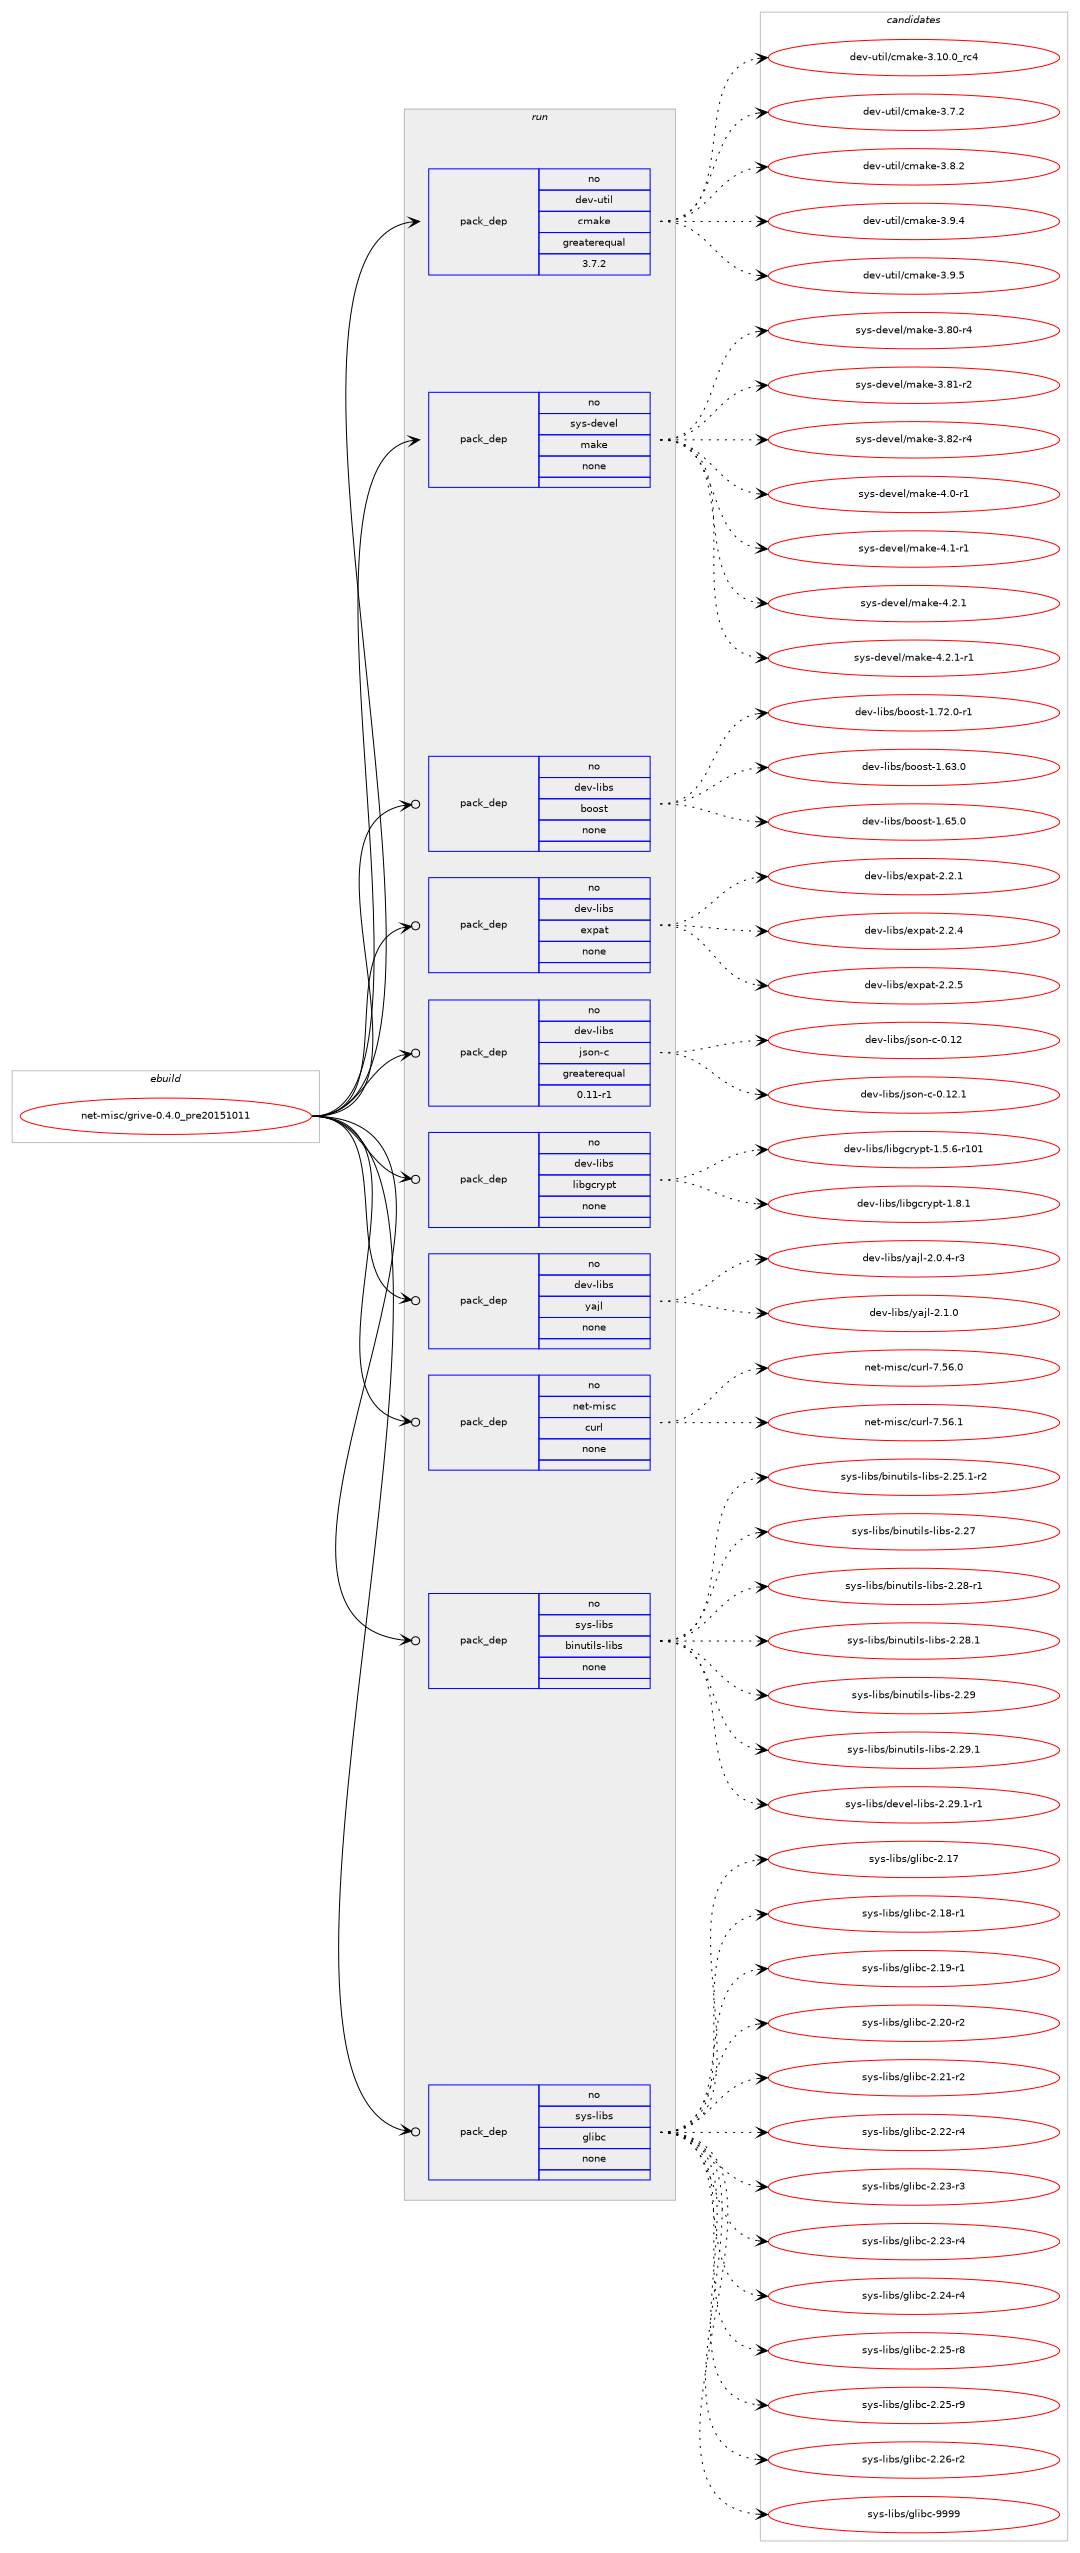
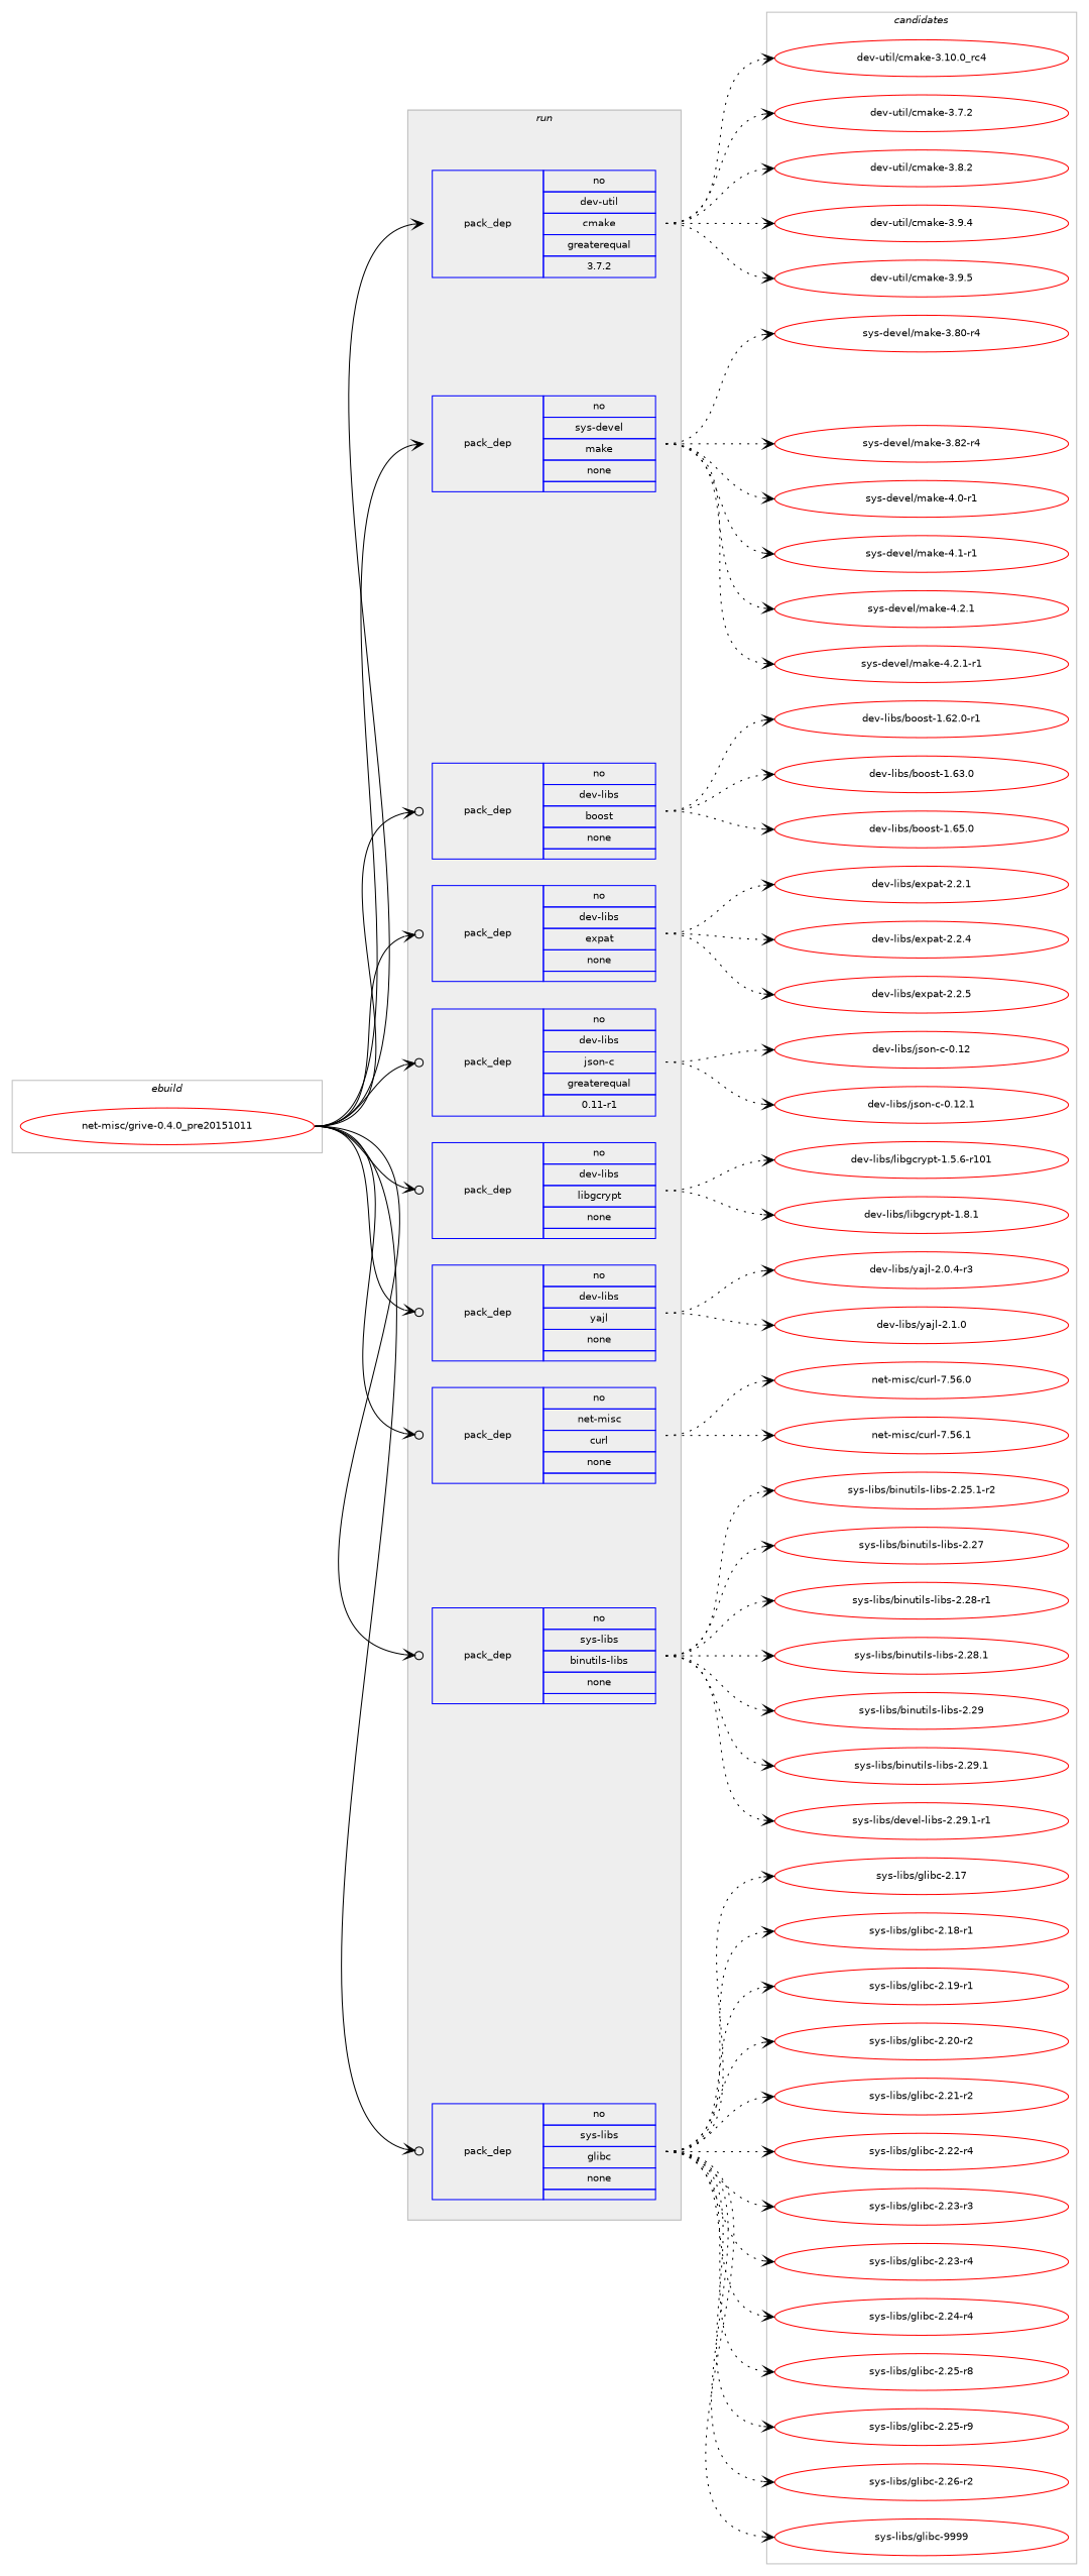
  digraph {
    compound=true
    concentrate=true
    fontname=Helvetica
    fontsize=10
    newrank=true
    rankdir=LR
    ranksep=1.5
    node [color=red fontname=Helvetica fontsize=10]
    edge [arrowhead=vee headport=w style=dotted tailport=e weight=100]
    n1 [label="net-misc/grive-0.4.0_pre20151011" width=4]
    n2 [color=blue label=<<TABLE BORDER="0" CELLBORDER="1" CELLSPACING="0" CELLPADDING="4" WIDTH="220"><TR><TD ROWSPAN="6" CELLPADDING="30">pack_dep</TD></TR><TR><TD WIDTH="110">no</TD></TR><TR><TD>dev-util</TD></TR><TR><TD>cmake</TD></TR><TR><TD>greaterequal</TD></TR><TR><TD>3.7.2</TD></TR></TABLE>> shape=none]
    n3 [color=blue label=<<TABLE BORDER="0" CELLBORDER="1" CELLSPACING="0" CELLPADDING="4" WIDTH="220"><TR><TD ROWSPAN="6" CELLPADDING="30">pack_dep</TD></TR><TR><TD WIDTH="110">no</TD></TR><TR><TD>sys-devel</TD></TR><TR><TD>make</TD></TR><TR><TD>none</TD></TR><TR><TD></TD></TR></TABLE>> shape=none]
    n4 [color=blue label=<<TABLE BORDER="0" CELLBORDER="1" CELLSPACING="0" CELLPADDING="4" WIDTH="220"><TR><TD ROWSPAN="6" CELLPADDING="30">pack_dep</TD></TR><TR><TD WIDTH="110">no</TD></TR><TR><TD>dev-libs</TD></TR><TR><TD>boost</TD></TR><TR><TD>none</TD></TR><TR><TD></TD></TR></TABLE>> shape=none]
    n5 [color=blue label=<<TABLE BORDER="0" CELLBORDER="1" CELLSPACING="0" CELLPADDING="4" WIDTH="220"><TR><TD ROWSPAN="6" CELLPADDING="30">pack_dep</TD></TR><TR><TD WIDTH="110">no</TD></TR><TR><TD>dev-libs</TD></TR><TR><TD>expat</TD></TR><TR><TD>none</TD></TR><TR><TD></TD></TR></TABLE>> shape=none]
    n6 [color=blue label=<<TABLE BORDER="0" CELLBORDER="1" CELLSPACING="0" CELLPADDING="4" WIDTH="220"><TR><TD ROWSPAN="6" CELLPADDING="30">pack_dep</TD></TR><TR><TD WIDTH="110">no</TD></TR><TR><TD>dev-libs</TD></TR><TR><TD>json-c</TD></TR><TR><TD>greaterequal</TD></TR><TR><TD>0.11-r1</TD></TR></TABLE>> shape=none]
    n7 [color=blue label=<<TABLE BORDER="0" CELLBORDER="1" CELLSPACING="0" CELLPADDING="4" WIDTH="220"><TR><TD ROWSPAN="6" CELLPADDING="30">pack_dep</TD></TR><TR><TD WIDTH="110">no</TD></TR><TR><TD>dev-libs</TD></TR><TR><TD>libgcrypt</TD></TR><TR><TD>none</TD></TR><TR><TD></TD></TR></TABLE>> shape=none]
    n8 [color=blue label=<<TABLE BORDER="0" CELLBORDER="1" CELLSPACING="0" CELLPADDING="4" WIDTH="220"><TR><TD ROWSPAN="6" CELLPADDING="30">pack_dep</TD></TR><TR><TD WIDTH="110">no</TD></TR><TR><TD>dev-libs</TD></TR><TR><TD>yajl</TD></TR><TR><TD>none</TD></TR><TR><TD></TD></TR></TABLE>> shape=none]
    n9 [color=blue label=<<TABLE BORDER="0" CELLBORDER="1" CELLSPACING="0" CELLPADDING="4" WIDTH="220"><TR><TD ROWSPAN="6" CELLPADDING="30">pack_dep</TD></TR><TR><TD WIDTH="110">no</TD></TR><TR><TD>net-misc</TD></TR><TR><TD>curl</TD></TR><TR><TD>none</TD></TR><TR><TD></TD></TR></TABLE>> shape=none]
    n10 [color=blue label=<<TABLE BORDER="0" CELLBORDER="1" CELLSPACING="0" CELLPADDING="4" WIDTH="220"><TR><TD ROWSPAN="6" CELLPADDING="30">pack_dep</TD></TR><TR><TD WIDTH="110">no</TD></TR><TR><TD>sys-libs</TD></TR><TR><TD>binutils-libs</TD></TR><TR><TD>none</TD></TR><TR><TD></TD></TR></TABLE>> shape=none]
    n11 [color=blue label=<<TABLE BORDER="0" CELLBORDER="1" CELLSPACING="0" CELLPADDING="4" WIDTH="220"><TR><TD ROWSPAN="6" CELLPADDING="30">pack_dep</TD></TR><TR><TD WIDTH="110">no</TD></TR><TR><TD>sys-libs</TD></TR><TR><TD>glibc</TD></TR><TR><TD>none</TD></TR><TR><TD></TD></TR></TABLE>> shape=none]
    n12 [label="dev-util/cmake-3.10.0_rc4" width=4]
    n13 [label="dev-util/cmake-3.7.2" width=4]
    n14 [label="dev-util/cmake-3.8.2" width=4]
    n15 [label="dev-util/cmake-3.9.4" width=4]
    n16 [label="dev-util/cmake-3.9.5" width=4]
    n17 [label="sys-devel/make-3.80-r4" width=4]
-   n18 [label="sys-devel/make-3.81-r2" width=4]
    n19 [label="sys-devel/make-3.82-r4" width=4]
    n20 [label="sys-devel/make-4.0-r1" width=4]
    n21 [label="sys-devel/make-4.1-r1" width=4]
    n22 [label="sys-devel/make-4.2.1" width=4]
    n23 [label="sys-devel/make-4.2.1-r1" width=4]
-   n24 [label="dev-libs/boost-1.72.0-r1" width=4]
+   n24 [label="dev-libs/boost-1.62.0-r1" width=4]
    n25 [label="dev-libs/boost-1.63.0" width=4]
    n26 [label="dev-libs/boost-1.65.0" width=4]
    n27 [label="dev-libs/expat-2.2.1" width=4]
    n28 [label="dev-libs/expat-2.2.4" width=4]
    n29 [label="dev-libs/expat-2.2.5" width=4]
    n30 [label="dev-libs/json-c-0.12" width=4]
    n31 [label="dev-libs/json-c-0.12.1" width=4]
    n32 [label="dev-libs/libgcrypt-1.5.6-r101" width=4]
    n33 [label="dev-libs/libgcrypt-1.8.1" width=4]
    n34 [label="dev-libs/yajl-2.0.4-r3" width=4]
    n35 [label="dev-libs/yajl-2.1.0" width=4]
    n36 [label="net-misc/curl-7.56.0" width=4]
    n37 [label="net-misc/curl-7.56.1" width=4]
    n38 [label="sys-libs/binutils-libs-2.25.1-r2" width=4]
    n39 [label="sys-libs/binutils-libs-2.27" width=4]
    n40 [label="sys-libs/binutils-libs-2.28-r1" width=4]
    n41 [label="sys-libs/binutils-libs-2.28.1" width=4]
    n42 [label="sys-libs/binutils-libs-2.29" width=4]
    n43 [label="sys-libs/binutils-libs-2.29.1" width=4]
    n44 [label="sys-libs/devel-libs-2.29.1-r1" width=4]
    n45 [label="sys-libs/glibc-2.17" width=4]
    n46 [label="sys-libs/glibc-2.18-r1" width=4]
    n47 [label="sys-libs/glibc-2.19-r1" width=4]
    n48 [label="sys-libs/glibc-2.20-r2" width=4]
    n49 [label="sys-libs/glibc-2.21-r2" width=4]
    n50 [label="sys-libs/glibc-2.22-r4" width=4]
    n51 [label="sys-libs/glibc-2.23-r3" width=4]
    n52 [label="sys-libs/glibc-2.23-r4" width=4]
    n53 [label="sys-libs/glibc-2.24-r4" width=4]
    n54 [label="sys-libs/glibc-2.25-r8" width=4]
    n55 [label="sys-libs/glibc-2.25-r9" width=4]
    n56 [label="sys-libs/glibc-2.26-r2" width=4]
    n57 [label="sys-libs/glibc-9999" width=4]
    subgraph cluster_1 {
      color=gray
      label=<<i>ebuild</i>>
      rank=same
      n1
    }
    subgraph cluster_2 {
      color=gray
      label=<<i>dependencies</i>>
      subgraph cluster_3 {
        color=gray
        fillcolor="#eeeeee"
        label=<<i>compile</i>>
        style=filled
        subgraph sub_4 {
          color=gray
          fillcolor="#eeeeee"
          label=<<i>compile</i>>
          style=filled
          n2
        }
        subgraph sub_5 {
          color=gray
          fillcolor="#eeeeee"
          label=<<i>compile</i>>
          style=filled
          n3
        }
      }
      subgraph cluster_6 {
        color=gray
        fillcolor="#eeeeee"
        label=<<i>compile and run</i>>
        style=filled
        subgraph sub_7 {
          color=gray
          fillcolor="#eeeeee"
          label=<<i>compile and run</i>>
          style=filled
          n4
        }
        subgraph sub_8 {
          color=gray
          fillcolor="#eeeeee"
          label=<<i>compile and run</i>>
          style=filled
          n5
        }
        subgraph sub_9 {
          color=gray
          fillcolor="#eeeeee"
          label=<<i>compile and run</i>>
          style=filled
          n6
        }
        subgraph sub_10 {
          color=gray
          fillcolor="#eeeeee"
          label=<<i>compile and run</i>>
          style=filled
          n7
        }
        subgraph sub_11 {
          color=gray
          fillcolor="#eeeeee"
          label=<<i>compile and run</i>>
          style=filled
          n8
        }
        subgraph sub_12 {
          color=gray
          fillcolor="#eeeeee"
          label=<<i>compile and run</i>>
          style=filled
          n9
        }
        subgraph sub_13 {
          color=gray
          fillcolor="#eeeeee"
          label=<<i>compile and run</i>>
          style=filled
          n10
        }
        subgraph sub_14 {
          color=gray
          fillcolor="#eeeeee"
          label=<<i>compile and run</i>>
          style=filled
          n11
        }
      }
      subgraph cluster_15 {
        color=gray
        fillcolor="#eeeeee"
        label=<<i>run</i>>
        style=filled
      }
    }
    subgraph cluster_16 {
      color=gray
      label=<<i>candidates</i>>
      rank=same
      subgraph sub_17 {
        color=black
        label=<<i>candidates</i>>
        nodesep=1
        rank=same
        n12
        n13
        n14
        n15
        n16
      }
      subgraph sub_18 {
        color=black
        label=<<i>candidates</i>>
        nodesep=1
        rank=same
        n17
-       n18
        n19
        n20
        n21
        n22
        n23
      }
      subgraph sub_19 {
        color=black
        label=<<i>candidates</i>>
        nodesep=1
        rank=same
        n24
        n25
        n26
      }
      subgraph sub_20 {
        color=black
        label=<<i>candidates</i>>
        nodesep=1
        rank=same
        n27
        n28
        n29
      }
      subgraph sub_21 {
        color=black
        label=<<i>candidates</i>>
        nodesep=1
        rank=same
        n30
        n31
      }
      subgraph sub_22 {
        color=black
        label=<<i>candidates</i>>
        nodesep=1
        rank=same
        n32
        n33
      }
      subgraph sub_23 {
        color=black
        label=<<i>candidates</i>>
        nodesep=1
        rank=same
        n34
        n35
      }
      subgraph sub_24 {
        color=black
        label=<<i>candidates</i>>
        nodesep=1
        rank=same
        n36
        n37
      }
      subgraph sub_25 {
        color=black
        label=<<i>candidates</i>>
        nodesep=1
        rank=same
        n38
        n39
        n40
        n41
        n42
        n43
        n44
      }
      subgraph sub_26 {
        color=black
        label=<<i>candidates</i>>
        nodesep=1
        rank=same
        n45
        n46
        n47
        n48
        n49
        n50
        n51
        n52
        n53
        n54
        n55
        n56
        n57
      }
    }
    n1 -> n2 [style=solid weight=20]
    n1 -> n3 [style=solid weight=20]
    n1 -> n4 [arrowhead=odotvee style=solid weight=20]
    n1 -> n5 [arrowhead=odotvee style=solid weight=20]
    n1 -> n6 [arrowhead=odotvee style=solid weight=20]
    n1 -> n7 [arrowhead=odotvee style=solid weight=20]
    n1 -> n8 [arrowhead=odotvee style=solid weight=20]
    n1 -> n9 [arrowhead=odotvee style=solid weight=20]
    n1 -> n10 [arrowhead=odotvee style=solid weight=20]
    n1 -> n11 [arrowhead=odotvee style=solid weight=20]
    n2 -> n12
    n2 -> n13
    n2 -> n14
    n2 -> n15
    n2 -> n16
    n3 -> n17
-   n3 -> n18
    n3 -> n19
    n3 -> n20
    n3 -> n21
    n3 -> n22
    n3 -> n23
    n4 -> n24
    n4 -> n25
    n4 -> n26
    n5 -> n27
    n5 -> n28
    n5 -> n29
    n6 -> n30
    n6 -> n31
    n7 -> n32
    n7 -> n33
    n8 -> n34
    n8 -> n35
    n9 -> n36
    n9 -> n37
    n10 -> n38
    n10 -> n39
    n10 -> n40
    n10 -> n41
    n10 -> n42
    n10 -> n43
    n10 -> n44
    n11 -> n45
    n11 -> n46
    n11 -> n47
    n11 -> n48
    n11 -> n49
    n11 -> n50
    n11 -> n51
    n11 -> n52
    n11 -> n53
    n11 -> n54
    n11 -> n55
    n11 -> n56
    n11 -> n57
  }
